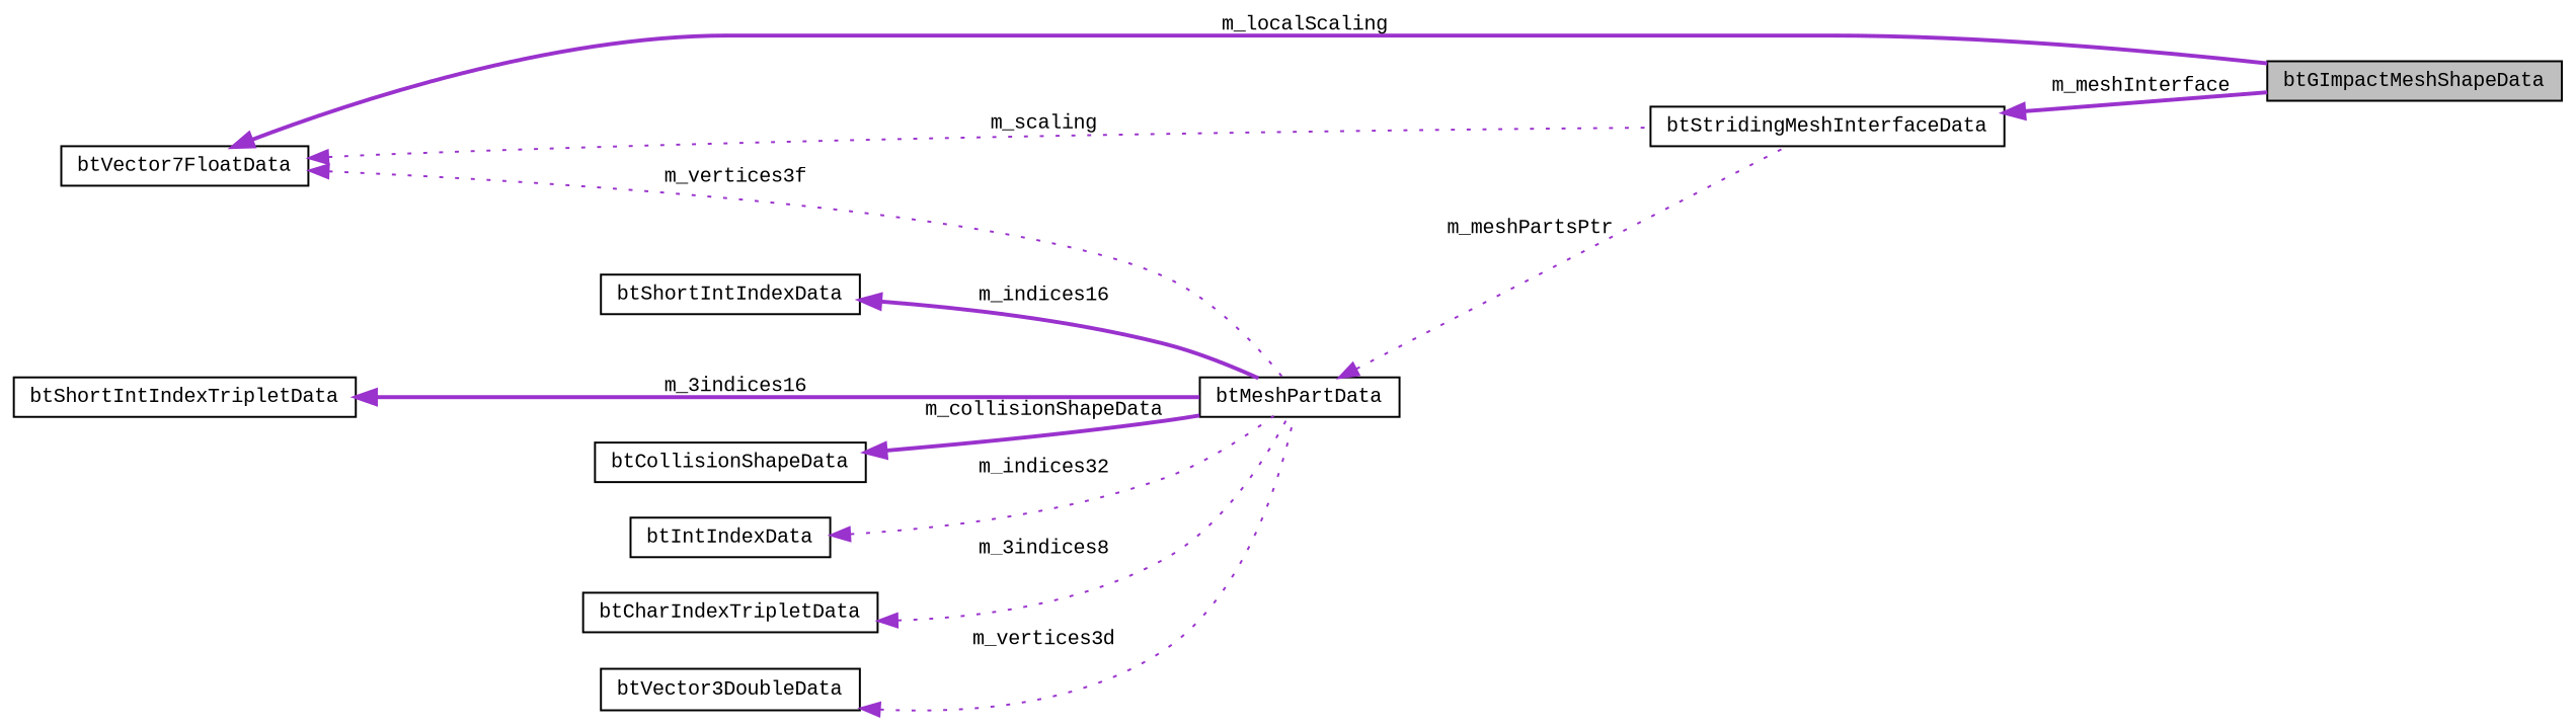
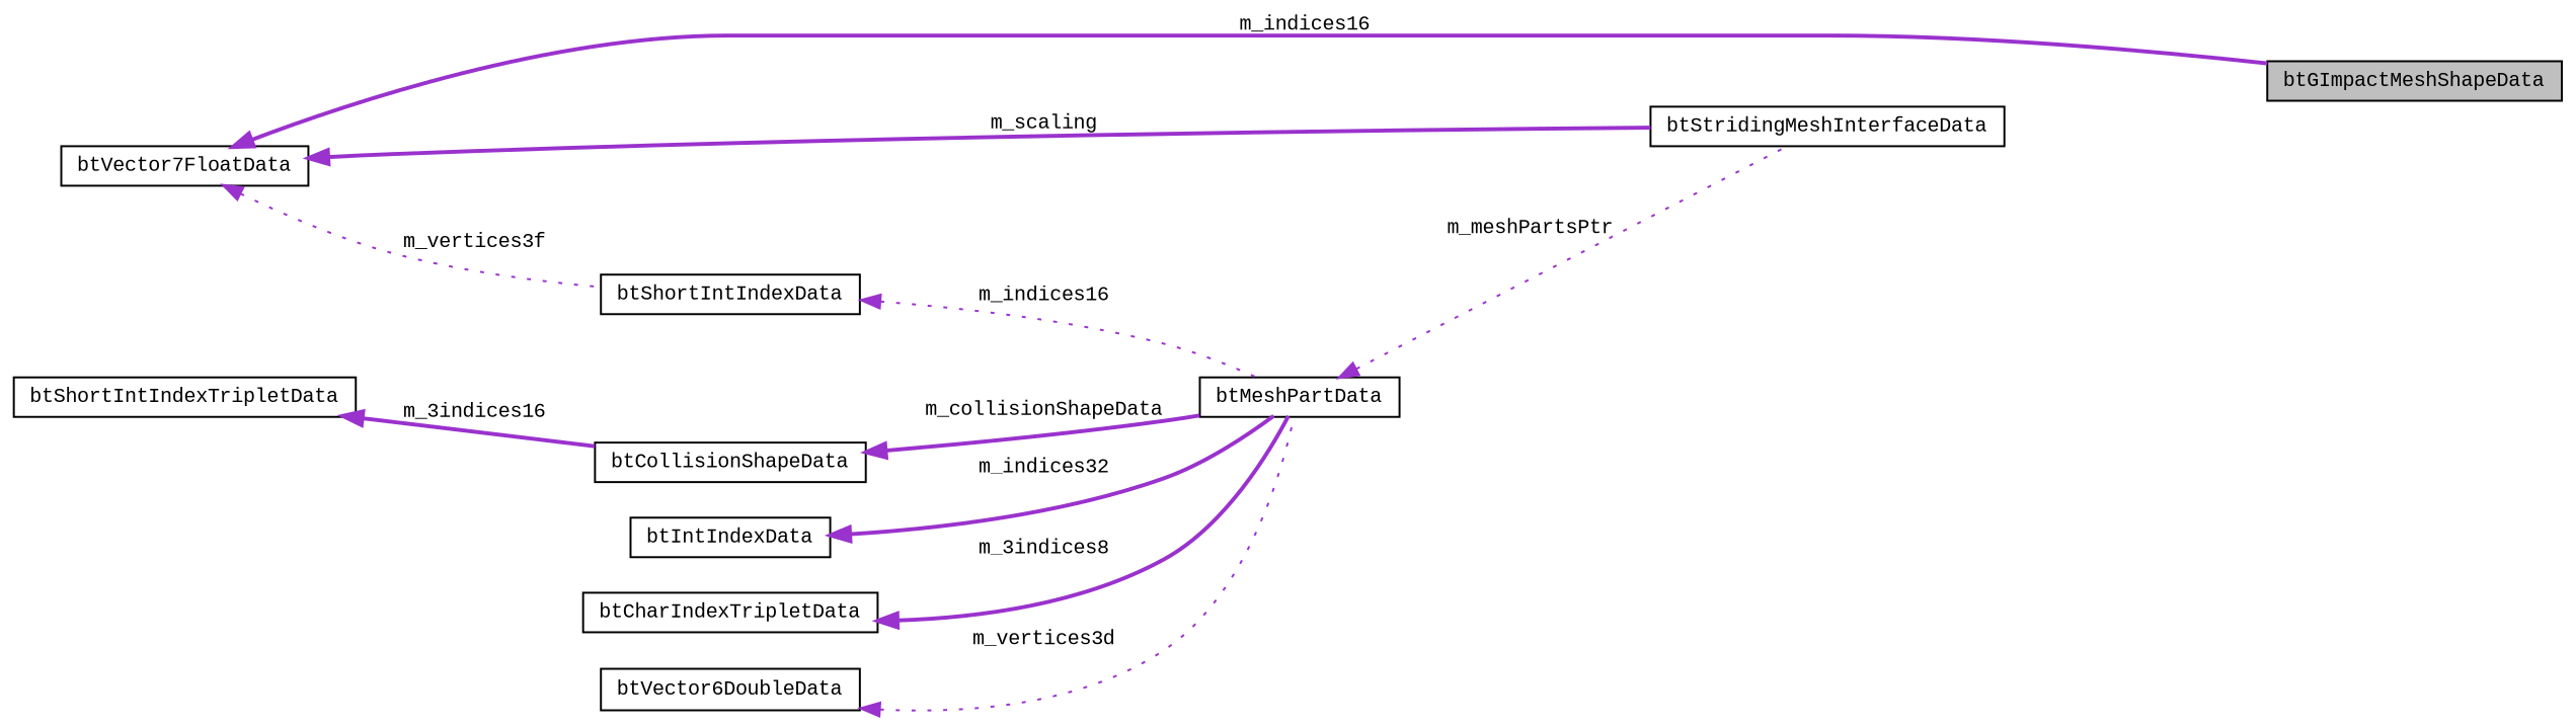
  digraph {
    fontname="Liberation Mono"
    rankdir=LR
    node [color=black fillcolor=white fontname="Liberation Mono" fontsize=10 shape=record style=filled]
    edge [color=darkorchid3 dir=back fontname="Liberation Mono" fontsize=10 labelfontname=Helvetica labelfontsize=10 style=dotted]
    n1 [fillcolor=grey75 fontcolor=black height=0.2 label=btGImpactMeshShapeData width=0.4]
    n2 [height=0.2 label=btVector7FloatData width=0.4]
    n3 [height=0.2 label=btStridingMeshInterfaceData width=0.4]
    n4 [height=0.2 label=btMeshPartData width=0.4]
    n5 [height=0.2 label=btCollisionShapeData width=0.4]
    n6 [height=0.2 label=btShortIntIndexData width=0.4]
    n7 [height=0.2 label=btShortIntIndexTripletData width=0.4]
    n8 [height=0.2 label=btIntIndexData width=0.4]
    n9 [height=0.2 label=btCharIndexTripletData width=0.4]
-   n10 [height=0.2 label=btVector3DoubleData width=0.4]
-   n2 -> n1 [label=" m_localScaling" style=bold]
-   n2 -> n3 [label=" m_scaling"]
-   n2 -> n4 [label=" m_vertices3f"]
-   n3 -> n1 [label=" m_meshInterface" style=bold]
+   n10 [height=0.2 label=btVector6DoubleData width=0.4]
+   n2 -> n1 [label=" m_indices16" style=bold]
+   n2 -> n3 [label=" m_scaling" style=bold]
+   n2 -> n6 [label=" m_vertices3f"]
    n4 -> n3 [label=" m_meshPartsPtr"]
    n5 -> n4 [label=" m_collisionShapeData" style=bold]
-   n6 -> n4 [label=" m_indices16" style=bold]
-   n7 -> n4 [label=" m_3indices16" style=bold]
-   n8 -> n4 [label=" m_indices32"]
-   n9 -> n4 [label=" m_3indices8"]
+   n6 -> n4 [label=" m_indices16"]
+   n7 -> n5 [label=" m_3indices16" style=bold]
+   n8 -> n4 [label=" m_indices32" style=bold]
+   n9 -> n4 [label=" m_3indices8" style=bold]
    n10 -> n4 [label=" m_vertices3d"]
  }
